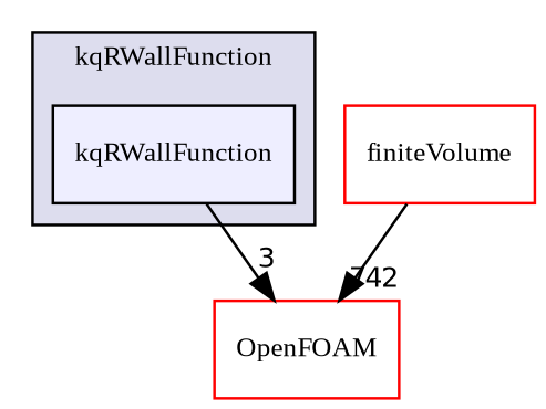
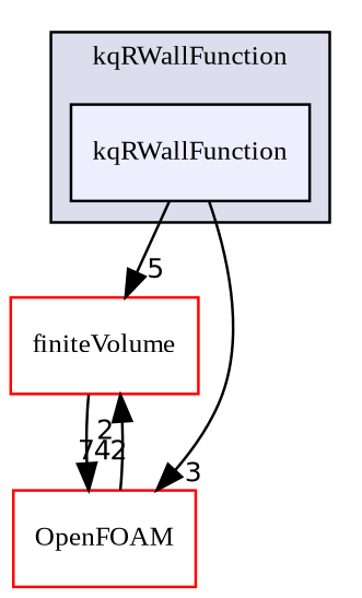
  digraph {
    compound=true
    fontname="Liberation Serif"
    node [fontname="Liberation Serif" fontsize=10 shape=box color=red]
    edge [fontname="Liberation Serif" labeldistance=1.5 labelfontname=Helvetica labelfontsize=10]
    n1 [fillcolor="#eeeeff" label=kqRWallFunction pencolor=black style=filled color=""]
    n2 [label=finiteVolume]
    n3 [label=OpenFOAM]
    subgraph cluster_1 {
      bgcolor="#ddddee"
      fontsize=10
      label=kqRWallFunction
      pencolor=black
      n1
    }
+   n1 -> n2 [headlabel=5]
    n1 -> n3 [headlabel=3]
    n2 -> n3 [headlabel=742]
+   n3 -> n2 [headlabel=2]
  }
